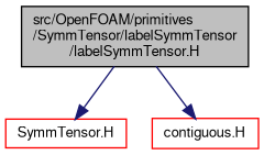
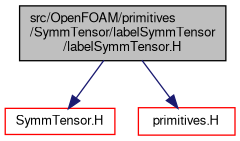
  digraph {
    node [color=red fontname=FreeSans fontsize=10 shape=record]
    edge [color=midnightblue fontname=FreeSans fontsize=10 labelfontname=FreeSans labelfontsize=10 style=solid]
    n1 [color=black fillcolor=grey75 fontcolor=black height=0.2 label="src/OpenFOAM/primitives\l/SymmTensor/labelSymmTensor\l/labelSymmTensor.H" style=filled width=0.4]
    n2 [height=0.2 label="SymmTensor.H" width=0.4]
-   n3 [height=0.2 label="contiguous.H" width=0.4]
+   n3 [height=0.2 label="primitives.H" width=0.4]
    n1 -> n2
    n1 -> n3
  }
